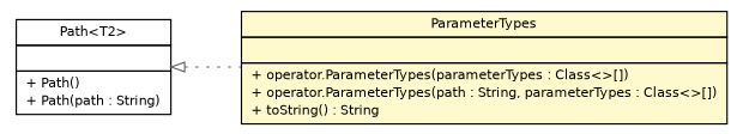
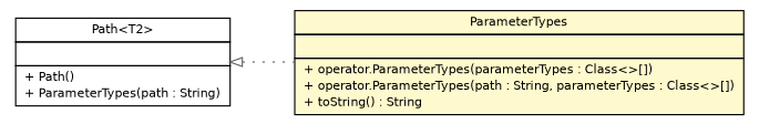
  digraph {
    nodesep=0.25
    ranksep=0.5
    rankdir=LR
    node [fontcolor=black fontname=Helvetica fontsize=10.0 shape=plaintext]
-   n1 [label=<<table title="sorcer.co.tuple.Path" border="0" cellborder="1" cellspacing="0" cellpadding="2" port="p" href="../co/tuple/Path.html"> 		<tr><td><table border="0" cellspacing="0" cellpadding="1"> <tr><td align="center" balign="center"> Path&lt;T2&gt; </td></tr> 		</table></td></tr> 		<tr><td><table border="0" cellspacing="0" cellpadding="1"> <tr><td align="left" balign="left">  </td></tr> 		</table></td></tr> 		<tr><td><table border="0" cellspacing="0" cellpadding="1"> <tr><td align="left" balign="left"> + Path() </td></tr> <tr><td align="left" balign="left"> + Path(path : String) </td></tr> 		</table></td></tr> 		</table>>]
+   n1 [label=<<table title="sorcer.co.tuple.Path" border="0" cellborder="1" cellspacing="0" cellpadding="2" port="p" href="../co/tuple/Path.html"> 		<tr><td><table border="0" cellspacing="0" cellpadding="1"> <tr><td align="center" balign="center"> Path&lt;T2&gt; </td></tr> 		</table></td></tr> 		<tr><td><table border="0" cellspacing="0" cellpadding="1"> <tr><td align="left" balign="left">  </td></tr> 		</table></td></tr> 		<tr><td><table border="0" cellspacing="0" cellpadding="1"> <tr><td align="left" balign="left"> + Path() </td></tr> <tr><td align="left" balign="left"> + ParameterTypes(path : String) </td></tr> 		</table></td></tr> 		</table>>]
    n2 [label=<<table title="sorcer.eo.operator.ParameterTypes" border="0" cellborder="1" cellspacing="0" cellpadding="2" port="p" bgcolor="lemonChiffon" href="./operator.ParameterTypes.html"> 		<tr><td><table border="0" cellspacing="0" cellpadding="1"> <tr><td align="center" balign="center"> ParameterTypes </td></tr> 		</table></td></tr> 		<tr><td><table border="0" cellspacing="0" cellpadding="1"> <tr><td align="left" balign="left">  </td></tr> 		</table></td></tr> 		<tr><td><table border="0" cellspacing="0" cellpadding="1"> <tr><td align="left" balign="left"> + operator.ParameterTypes(parameterTypes : Class&lt;&gt;[]) </td></tr> <tr><td align="left" balign="left"> + operator.ParameterTypes(path : String, parameterTypes : Class&lt;&gt;[]) </td></tr> <tr><td align="left" balign="left"> + toString() : String </td></tr> 		</table></td></tr> 		</table>>]
    n1 -> n2 [arrowtail=empty dir=back fontname=Helvetica fontsize=10 headport=p labelfontname=Helvetica labelfontsize=10 tailport=p color=gray40 style=dotted]
  }
